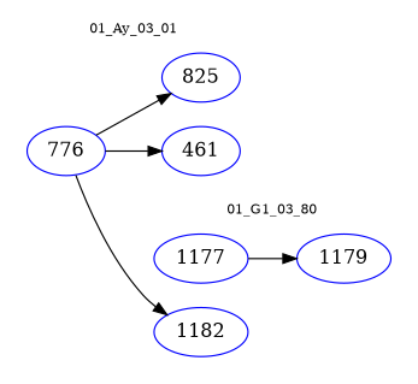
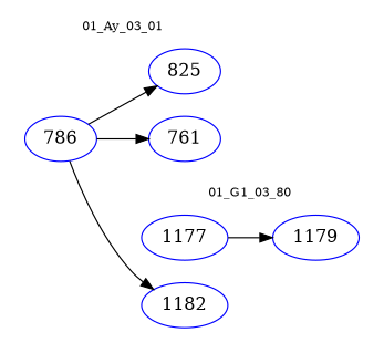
  digraph {
    rankdir=LR
    node [color=blue]
    edge [color=black]
-   n1 [label=776]
-   n2 [label=461]
+   n1 [label=786]
+   n2 [label=761]
    n3 [label=825]
    n4 [label=1177]
    n5 [label=1179]
    n6 [label=1182]
    subgraph cluster_1 {
      color=white
      fontsize=10
      label="01_Ay_03_01"
      n1
      n2
      n3
    }
    subgraph cluster_2 {
      color=white
      fontsize=10
      label="01_G1_03_80"
      n4
      n5
      n6
    }
    n1 -> n2
    n1 -> n3
    n1 -> n6
    n4 -> n5
  }
